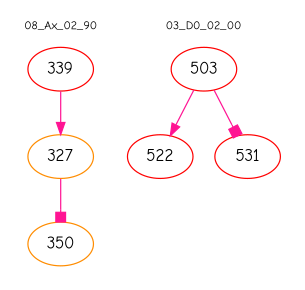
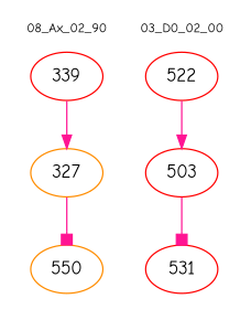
  digraph {
    fontname="Comic Neue"
    node [color=red fontname="Comic Neue"]
    edge [arrowhead=normal color=deeppink fontname="Comic Neue"]
    n1 [label=339]
    n2 [color=darkorange label=327]
-   n3 [color=darkorange label=350]
+   n3 [color=darkorange label=550]
    n4 [label=522]
    n5 [label=503]
    n6 [label=531]
    subgraph cluster_1 {
      color=white
      fontsize=10
      label="08_Ax_02_90"
      n1
      n2
      n3
    }
    subgraph cluster_2 {
      color=white
      fontsize=10
      label="03_D0_02_00"
      n4
      n5
      n6
    }
    n1 -> n2
    n2 -> n3 [arrowhead=box]
-   n5 -> n4
+   n4 -> n5
    n5 -> n6 [arrowhead=box]
  }
